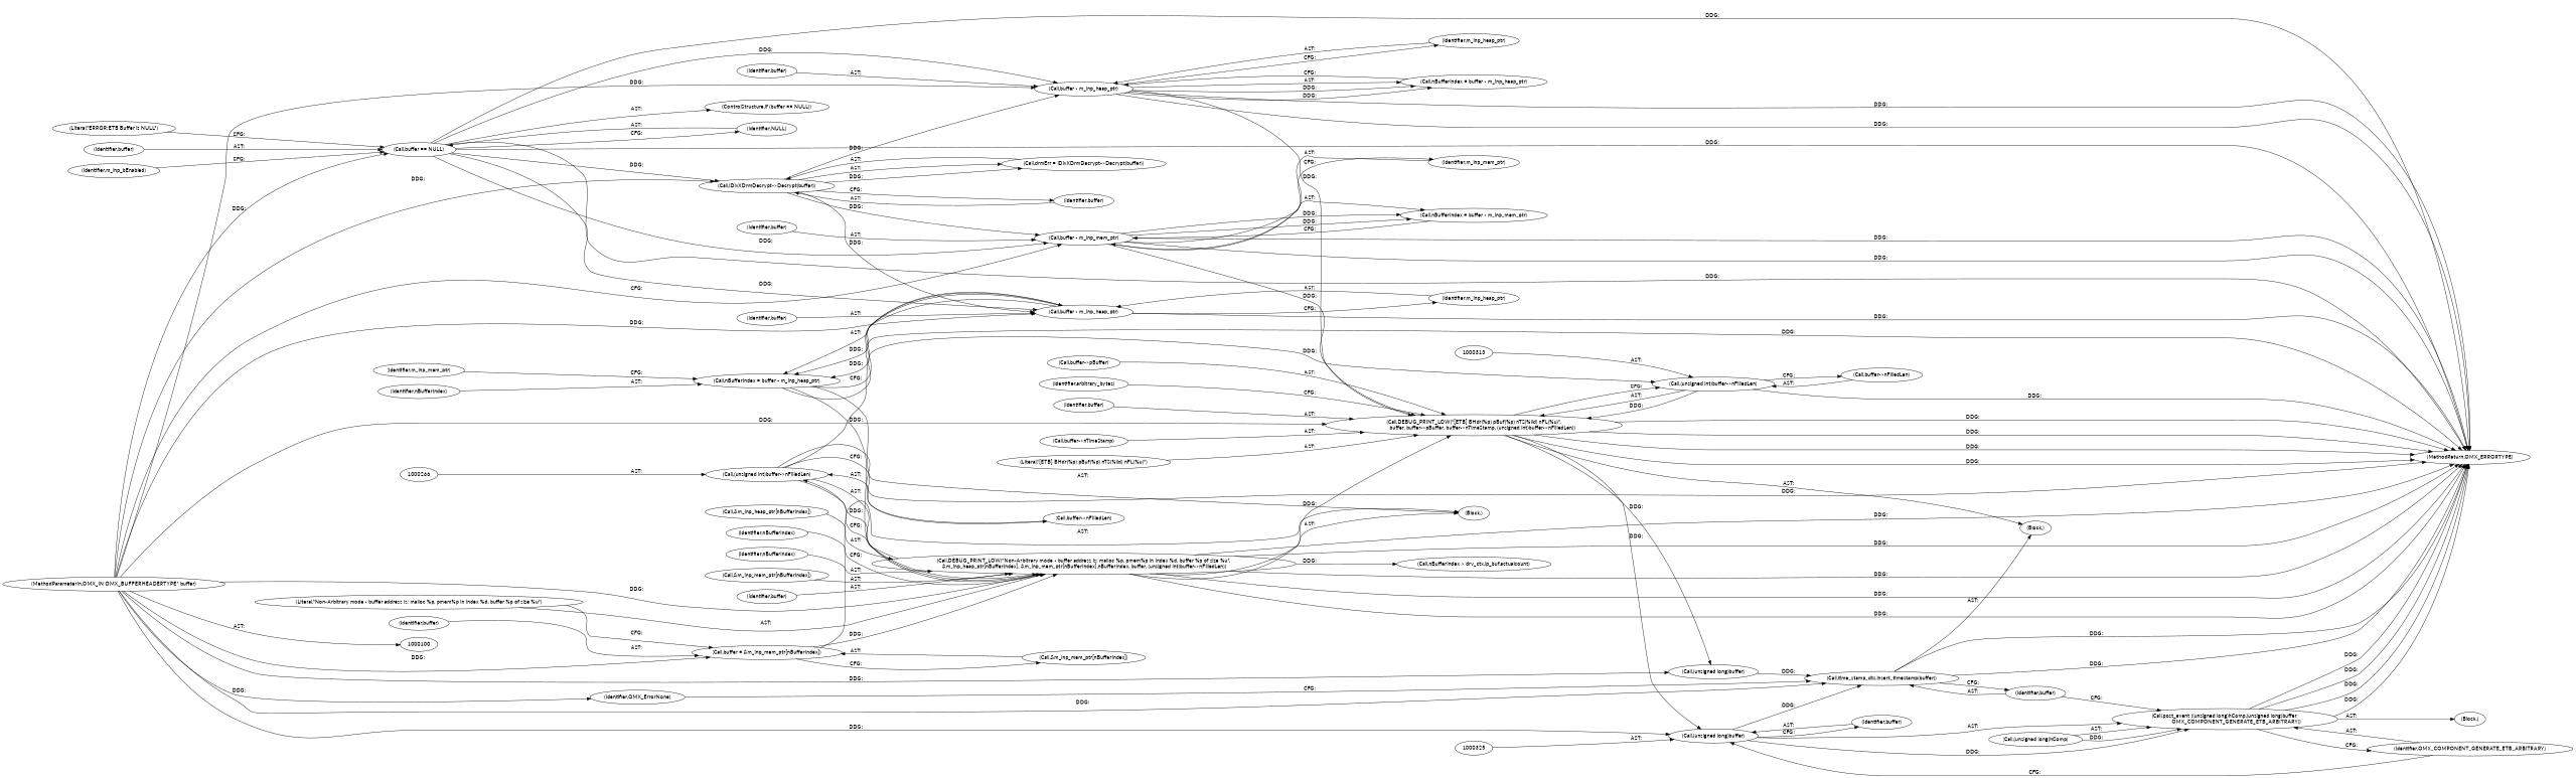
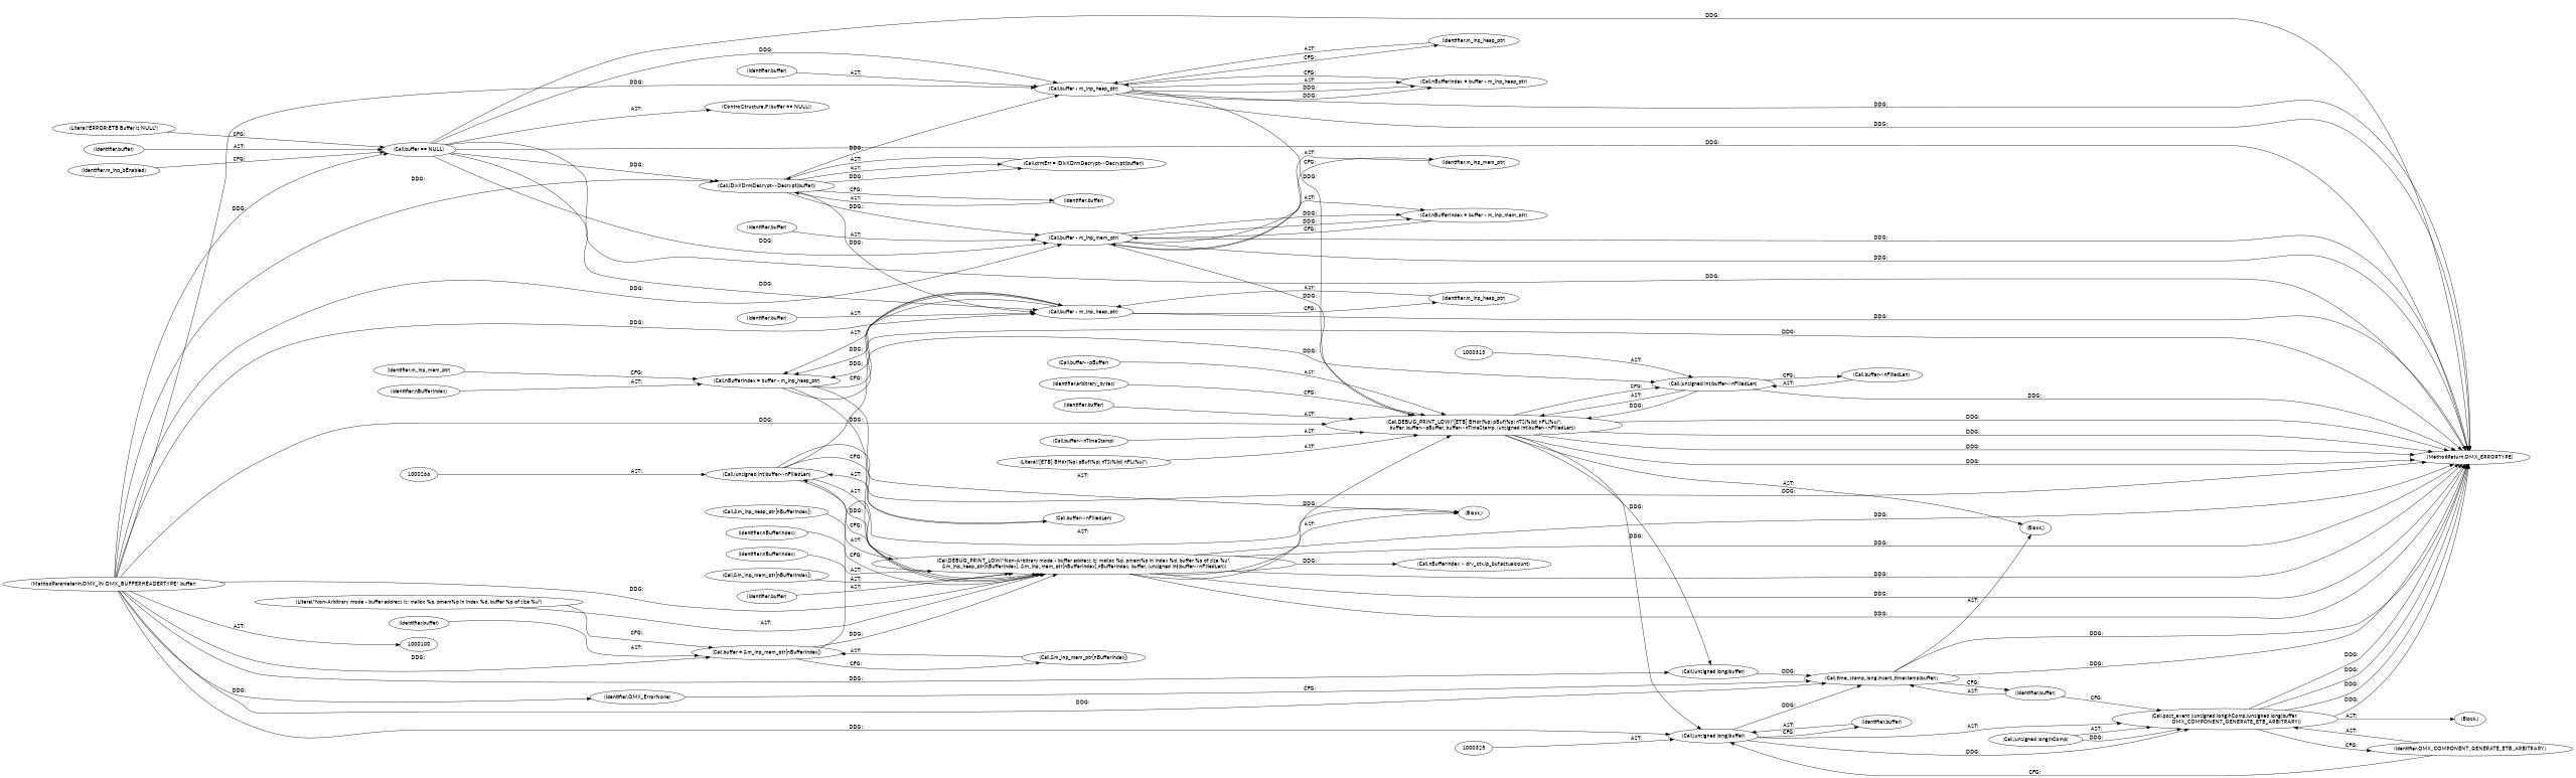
  digraph {
    fontname=Lato
    rankdir=LR
    node [fontname=Lato]
    edge [fontname=Lato]
    n1 [label="(Call,(unsigned long)buffer)"]
    n2 [label="(Call,post_event ((unsigned long)hComp,(unsigned long)buffer,\n                OMX_COMPONENT_GENERATE_ETB_ARBITRARY))"]
-   n3 [label="(Call,time_stamp_dts.insert_timestamp(buffer))"]
+   n3 [label="(Call,time_stamp_long.insert_timestamp(buffer))"]
    n4 [label="(Identifier,buffer)"]
    n5 [label="(MethodReturn,OMX_ERRORTYPE)"]
    n6 [label="(Identifier,OMX_COMPONENT_GENERATE_ETB_ARBITRARY)"]
    n7 [label="(Block,)"]
    n8 [label="(Block,)"]
    n9 [label="(Identifier,buffer)"]
    n10 [label="(Call,DEBUG_PRINT_LOW(\"[ETB] BHdr(%p) pBuf(%p) nTS(%lld) nFL(%u)\",\n            buffer, buffer->pBuffer, buffer->nTimeStamp, (unsigned int)buffer->nFilledLen))"]
    n11 [label="(Call,(unsigned int)buffer->nFilledLen)"]
    n12 [label="(Call,(unsigned long)buffer)"]
    n13 [label="(Call,buffer->nFilledLen)"]
    n14 [label="(Call,buffer - m_inp_mem_ptr)"]
    n15 [label="(Call,nBufferIndex = buffer - m_inp_mem_ptr)"]
    n16 [label="(Identifier,m_inp_mem_ptr)"]
    n17 [label="(Call,buffer == NULL)"]
    n18 [label="(Call,iDivXDrmDecrypt->Decrypt(buffer))"]
    n19 [label="(Call,buffer - m_inp_heap_ptr)"]
    n20 [label="(Call,buffer - m_inp_heap_ptr)"]
-   n21 [label="(Identifier,NULL)"]
    n22 [label="(ControlStructure,if (buffer == NULL))"]
    n23 [label="(Call,drmErr = iDivXDrmDecrypt->Decrypt(buffer))"]
    n24 [label="(Identifier,buffer)"]
    n25 [label="(Call,nBufferIndex = buffer - m_inp_heap_ptr)"]
    n26 [label="(Identifier,m_inp_heap_ptr)"]
    n27 [label="(Call,nBufferIndex = buffer - m_inp_heap_ptr)"]
    n28 [label="(Identifier,m_inp_heap_ptr)"]
    n29 [label="(MethodParameterIn,OMX_IN OMX_BUFFERHEADERTYPE* buffer)"]
    n30 [label="(Call,DEBUG_PRINT_LOW(\"Non-Arbitrary mode - buffer address is: malloc %p, pmem%p in Index %d, buffer %p of size %u\",\n &m_inp_heap_ptr[nBufferIndex], &m_inp_mem_ptr[nBufferIndex],nBufferIndex, buffer, (unsigned int)buffer->nFilledLen))"]
    n31 [label="(Call,buffer = &m_inp_mem_ptr[nBufferIndex])"]
    1000100
    n33 [label="(Identifier,OMX_ErrorNone)"]
    n34 [label="(Call,(unsigned int)buffer->nFilledLen)"]
    n35 [label="(Call,nBufferIndex > drv_ctx.ip_buf.actualcount)"]
    n36 [label="(Block,)"]
    n37 [label="(Call,&m_inp_mem_ptr[nBufferIndex])"]
    n38 [label="(Call,buffer->nFilledLen)"]
    n39 [label="(Literal,\"ERROR:ETB Buffer is NULL\")"]
    n40 [label="(Identifier,nBufferIndex)"]
    n41 [label="(Call,(unsigned long)hComp)"]
    n42 [label="(Identifier,buffer)"]
    n43 [label="(Identifier,buffer)"]
    n44 [label="(Identifier,nBufferIndex)"]
    n45 [label="(Identifier,buffer)"]
    n46 [label="(Call,buffer->nTimeStamp)"]
    n47 [label="(Identifier,buffer)"]
    n48 [label="(Identifier,buffer)"]
    n49 [label="(Identifier,buffer)"]
    n50 [label="(Identifier,m_inp_mem_ptr)"]
    n51 [label="(Literal,\"[ETB] BHdr(%p) pBuf(%p) nTS(%lld) nFL(%u)\")"]
    n52 [label="(Call,&m_inp_heap_ptr[nBufferIndex])"]
    n53 [label="(Identifier,buffer)"]
    n54 [label="(Identifier,nBufferIndex)"]
    n55 [label="(Call,buffer->pBuffer)"]
    n56 [label="(Call,&m_inp_mem_ptr[nBufferIndex])"]
    n57 [label="(Identifier,arbitrary_bytes)"]
    n58 [label="(Identifier,m_inp_bEnabled)"]
    n59 [label="(Literal,\"Non-Arbitrary mode - buffer address is: malloc %p, pmem%p in Index %d, buffer %p of size %u\")"]
    1000325
    1000266
    1000313
    n1 -> n2 [label="AST: "]
    n1 -> n2 [label="DDG: "]
    n1 -> n3 [label="DDG: "]
    n1 -> n4 [label="CFG: "]
    n2 -> n5 [label="DDG: "]
    n2 -> n5 [label="DDG: "]
    n2 -> n5 [label="DDG: "]
    n2 -> n5 [label="DDG: "]
    n2 -> n6 [label="CFG: "]
    n2 -> n7 [label="AST: "]
    n3 -> n5 [label="DDG: "]
    n3 -> n5 [label="DDG: "]
    n3 -> n8 [label="AST: "]
    n3 -> n9 [label="CFG: "]
    n4 -> n1 [label="AST: "]
    n6 -> n1 [label="CFG: "]
    n6 -> n2 [label="AST: "]
    n9 -> n2 [label="CFG: "]
    n9 -> n3 [label="AST: "]
    n10 -> n1 [label="DDG: "]
    n10 -> n5 [label="DDG: "]
    n10 -> n5 [label="DDG: "]
    n10 -> n5 [label="DDG: "]
    n10 -> n5 [label="DDG: "]
    n10 -> n8 [label="AST: "]
    n10 -> n11 [label="CFG: "]
    n10 -> n12 [label="DDG: "]
    n11 -> n5 [label="DDG: "]
    n11 -> n10 [label="AST: "]
    n11 -> n10 [label="DDG: "]
    n11 -> n13 [label="CFG: "]
    n12 -> n3 [label="DDG: "]
    n13 -> n11 [label="AST: "]
    n14 -> n5 [label="DDG: "]
    n14 -> n5 [label="DDG: "]
    n14 -> n10 [label="DDG: "]
    n14 -> n15 [label="AST: "]
    n14 -> n15 [label="DDG: "]
    n14 -> n15 [label="DDG: "]
    n14 -> n16 [label="CFG: "]
    n15 -> n14 [label="CFG: "]
    n16 -> n14 [label="AST: "]
    n17 -> n5 [label="DDG: "]
    n17 -> n5 [label="DDG: "]
    n17 -> n5 [label="DDG: "]
    n17 -> n14 [label="DDG: "]
    n17 -> n18 [label="DDG: "]
    n17 -> n19 [label="DDG: "]
    n17 -> n20 [label="DDG: "]
-   n17 -> n21 [label="CFG: "]
    n17 -> n22 [label="AST: "]
    n18 -> n14 [label="DDG: "]
    n18 -> n19 [label="DDG: "]
    n18 -> n20 [label="DDG: "]
    n18 -> n23 [label="AST: "]
    n18 -> n23 [label="DDG: "]
    n18 -> n24 [label="CFG: "]
    n19 -> n5 [label="DDG: "]
    n19 -> n5 [label="DDG: "]
    n19 -> n10 [label="DDG: "]
    n19 -> n25 [label="AST: "]
    n19 -> n25 [label="DDG: "]
    n19 -> n25 [label="DDG: "]
    n19 -> n26 [label="CFG: "]
    n20 -> n5 [label="DDG: "]
    n20 -> n27 [label="AST: "]
    n20 -> n27 [label="DDG: "]
    n20 -> n27 [label="DDG: "]
    n20 -> n28 [label="CFG: "]
-   n21 -> n17 [label="AST: "]
    n23 -> n18 [label="AST: "]
    n24 -> n18 [label="AST: "]
    n25 -> n19 [label="CFG: "]
    n26 -> n19 [label="AST: "]
    n27 -> n5 [label="DDG: "]
    n27 -> n20 [label="CFG: "]
    n27 -> n30 [label="DDG: "]
    n27 -> n36 [label="AST: "]
    n28 -> n20 [label="AST: "]
    n29 -> n1 [label="DDG: "]
    n29 -> n3 [label="DDG: "]
    n29 -> n10 [label="DDG: "]
    n29 -> n12 [label="DDG: "]
-   n29 -> n14 [label="CFG: "]
+   n29 -> n14 [label="DDG: "]
    n29 -> n17 [label="DDG: "]
    n29 -> n18 [label="DDG: "]
    n29 -> n19 [label="DDG: "]
    n29 -> n20 [label="DDG: "]
    n29 -> n30 [label="DDG: "]
    n29 -> n31 [label="DDG: "]
    n29 -> 1000100 [label="AST: "]
    n29 -> n33 [label="DDG: "]
    n30 -> n5 [label="DDG: "]
    n30 -> n5 [label="DDG: "]
    n30 -> n5 [label="DDG: "]
    n30 -> n5 [label="DDG: "]
    n30 -> n5 [label="DDG: "]
    n30 -> n10 [label="DDG: "]
    n30 -> n34 [label="CFG: "]
    n30 -> n35 [label="DDG: "]
    n30 -> n36 [label="AST: "]
    n31 -> n30 [label="DDG: "]
    n31 -> n36 [label="AST: "]
    n31 -> n37 [label="CFG: "]
    n33 -> n3 [label="CFG: "]
    n34 -> n5 [label="DDG: "]
    n34 -> n11 [label="DDG: "]
    n34 -> n30 [label="AST: "]
    n34 -> n30 [label="DDG: "]
    n34 -> n38 [label="CFG: "]
    n37 -> n31 [label="AST: "]
    n38 -> n34 [label="AST: "]
    n39 -> n17 [label="CFG: "]
    n40 -> n30 [label="CFG: "]
    n41 -> n2 [label="AST: "]
    n41 -> n2 [label="DDG: "]
    n42 -> n20 [label="AST: "]
    n43 -> n31 [label="AST: "]
    n44 -> n27 [label="AST: "]
    n45 -> n10 [label="AST: "]
    n46 -> n10 [label="AST: "]
    n47 -> n17 [label="AST: "]
    n48 -> n19 [label="AST: "]
    n49 -> n30 [label="AST: "]
    n50 -> n27 [label="CFG: "]
    n51 -> n10 [label="AST: "]
    n52 -> n30 [label="AST: "]
    n53 -> n14 [label="AST: "]
    n54 -> n30 [label="AST: "]
    n55 -> n10 [label="AST: "]
    n56 -> n30 [label="AST: "]
    n57 -> n10 [label="CFG: "]
    n58 -> n17 [label="CFG: "]
    n59 -> n30 [label="AST: "]
    n59 -> n31 [label="CFG: "]
    1000325 -> n1 [label="AST: "]
    1000266 -> n34 [label="AST: "]
    1000313 -> n11 [label="AST: "]
  }
